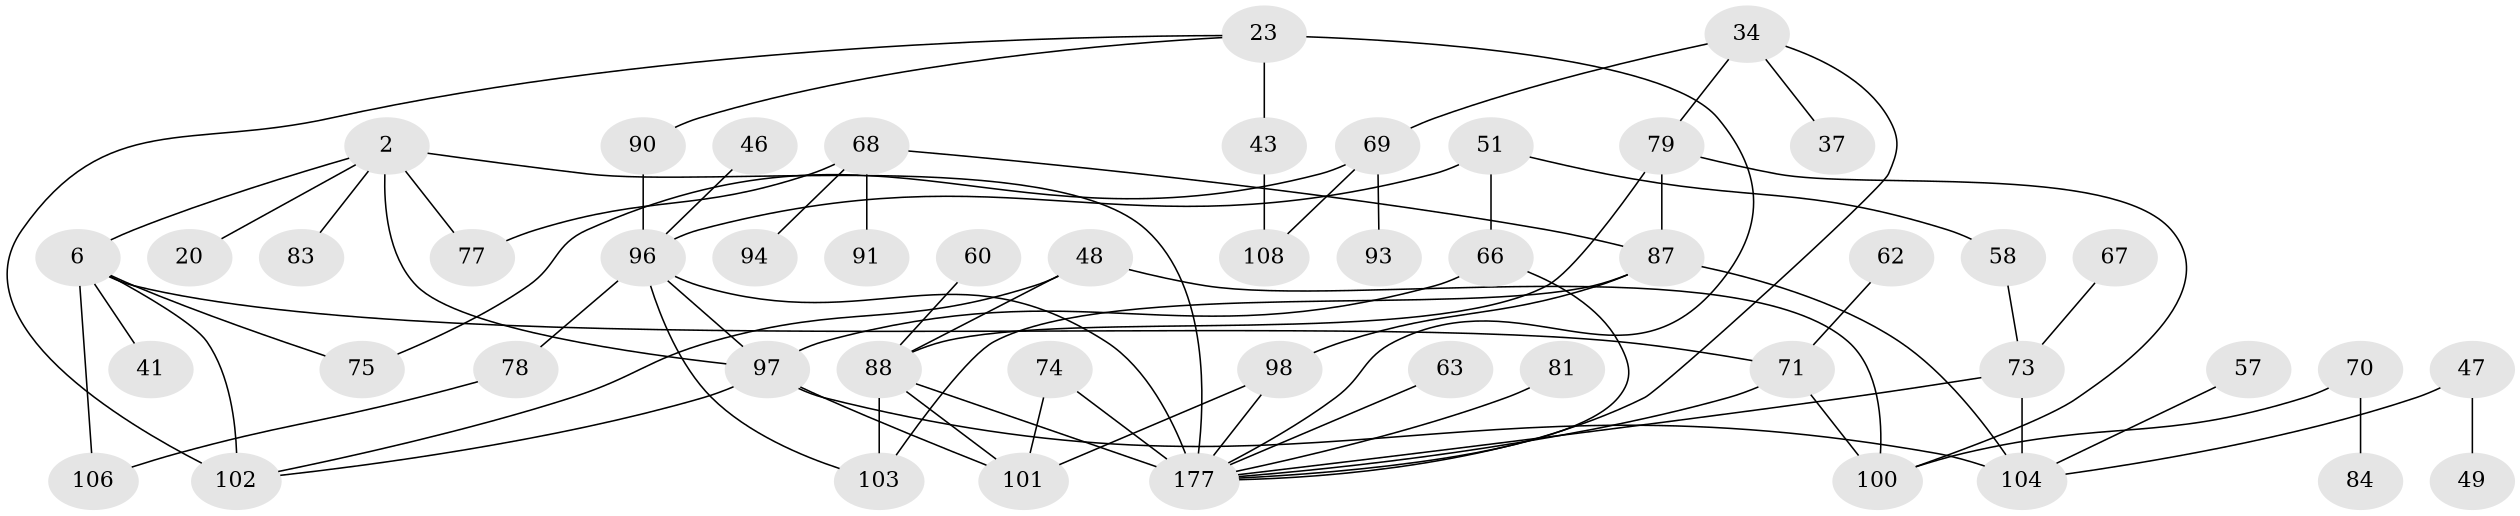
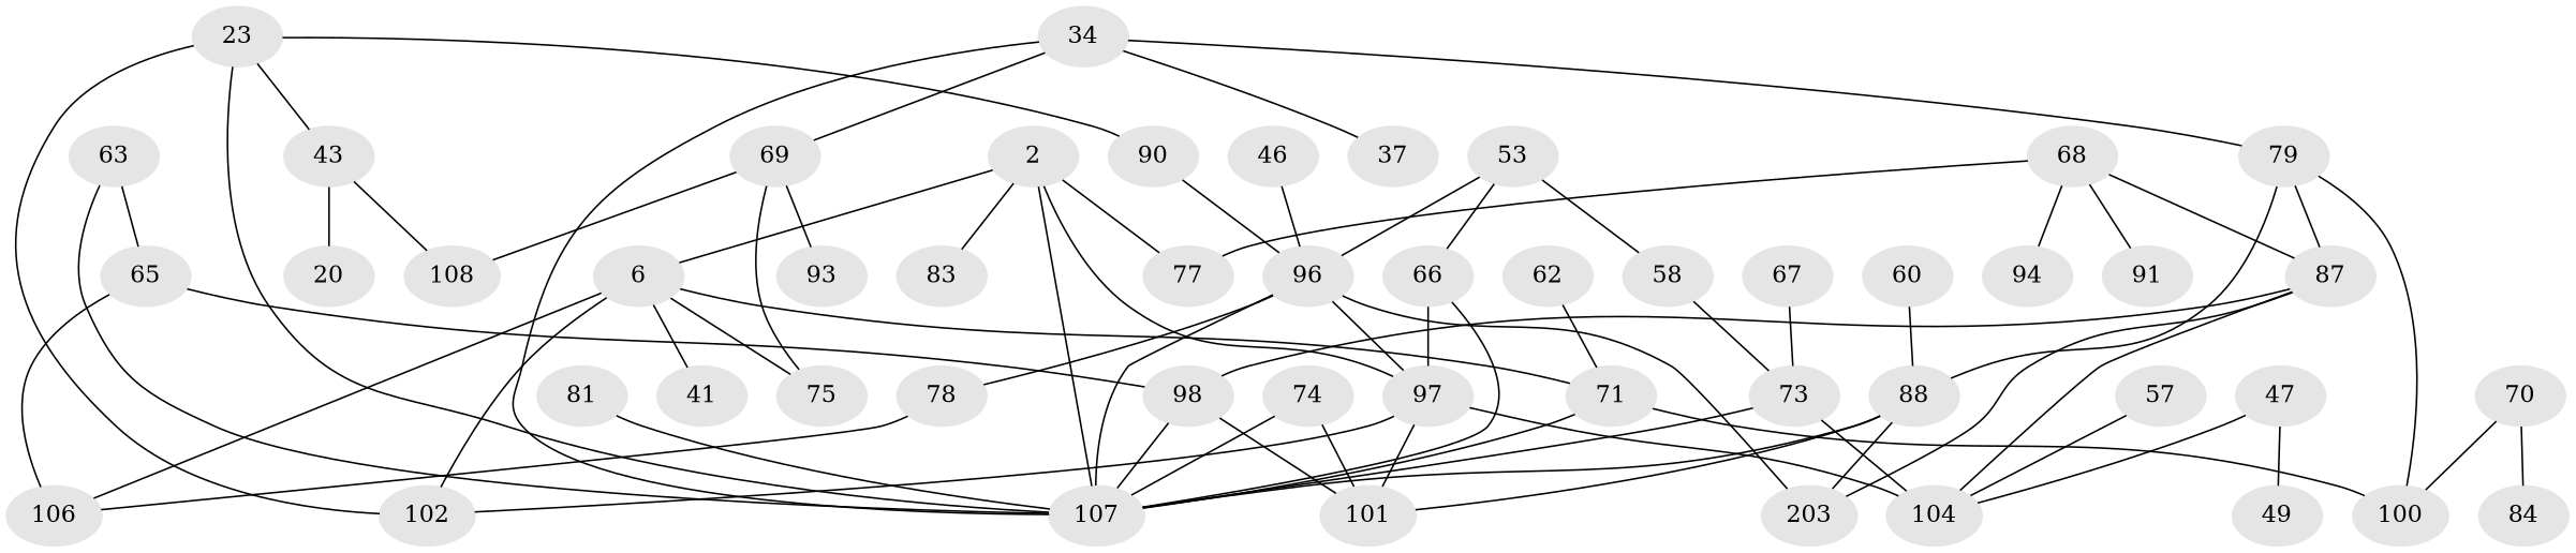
  graph {
    node [color=gray90 style=filled]
    6 [super="+3"]
    41
    71 [super="+15+50"]
    75
    102 [super="+80+85"]
    106 [super="+5+18+35"]
    2
    20
    77 [super="+19"]
    83
    n11 [label=97 super="+95"]
-   107 [super="+76+97+72+89" label=177]
+   107 [super="+76+97+72+89"]
    88 [super="+7+51+82"]
    101 [super="+25+54"]
-   103 [super="+30"]
+   103 [super="+30" label=203]
    104 [super="+38+16"]
    100 [super="+56"]
    23
    43
    90 [super="+39"]
    108
    96 [super="+4+29"]
    34
    37
    69
    79
    93
    87 [super="+42"]
    78
    46
    47
    49
-   48
+   65
    98 [super="+59+55+61"]
-   53 [label=51]
+   53
    58
    66
    73 [super="+10"]
    57
    60
    62
    63
    67
    68 [super="+45"]
    91
    94
    70
    84
    74
    81 [super="+28"]
    6 -- 41
    6 -- 71
    6 -- 75
    6 -- 102 [weight=2]
    6 -- 106
    71 -- 107 [weight=3]
    71 -- 100 [weight=2]
    2 -- 6 [weight=2]
-   2 -- 20
+   43 -- 20
    2 -- 77
    2 -- 83
    2 -- n11
    2 -- 107 [weight=3]
    n11 -- 102
    n11 -- 101
    n11 -- 104 [weight=2]
    88 -- 107 [weight=4]
    88 -- 101
    88 -- 103
    23 -- 102
    23 -- 107 [weight=2]
    23 -- 43
    23 -- 90
    43 -- 108
    90 -- 96
    96 -- n11
    96 -- 107 [weight=5]
    96 -- 103
    96 -- 78
    34 -- 107
    34 -- 37
    34 -- 69
    34 -- 79
    69 -- 75
    69 -- 108
    69 -- 93
    79 -- 88
    79 -- 100
    79 -- 87
    87 -- 103
    87 -- 104
    87 -- 98
    78 -- 106
    46 -- 96
    47 -- 104
    47 -- 49
-   48 -- 102
-   48 -- 88
-   48 -- 100
+   65 -- 106
+   65 -- 98
    98 -- 107
    98 -- 101
    53 -- 96
    53 -- 58
    53 -- 66
    58 -- 73
    66 -- n11
    66 -- 107
    73 -- 107 [weight=2]
    73 -- 104 [weight=2]
    57 -- 104
    60 -- 88
    62 -- 71
    63 -- 107
+   63 -- 65
    67 -- 73
    68 -- 77
    68 -- 87
    68 -- 91
    68 -- 94
    70 -- 100
    70 -- 84
    74 -- 107
    74 -- 101
    81 -- 107
  }
